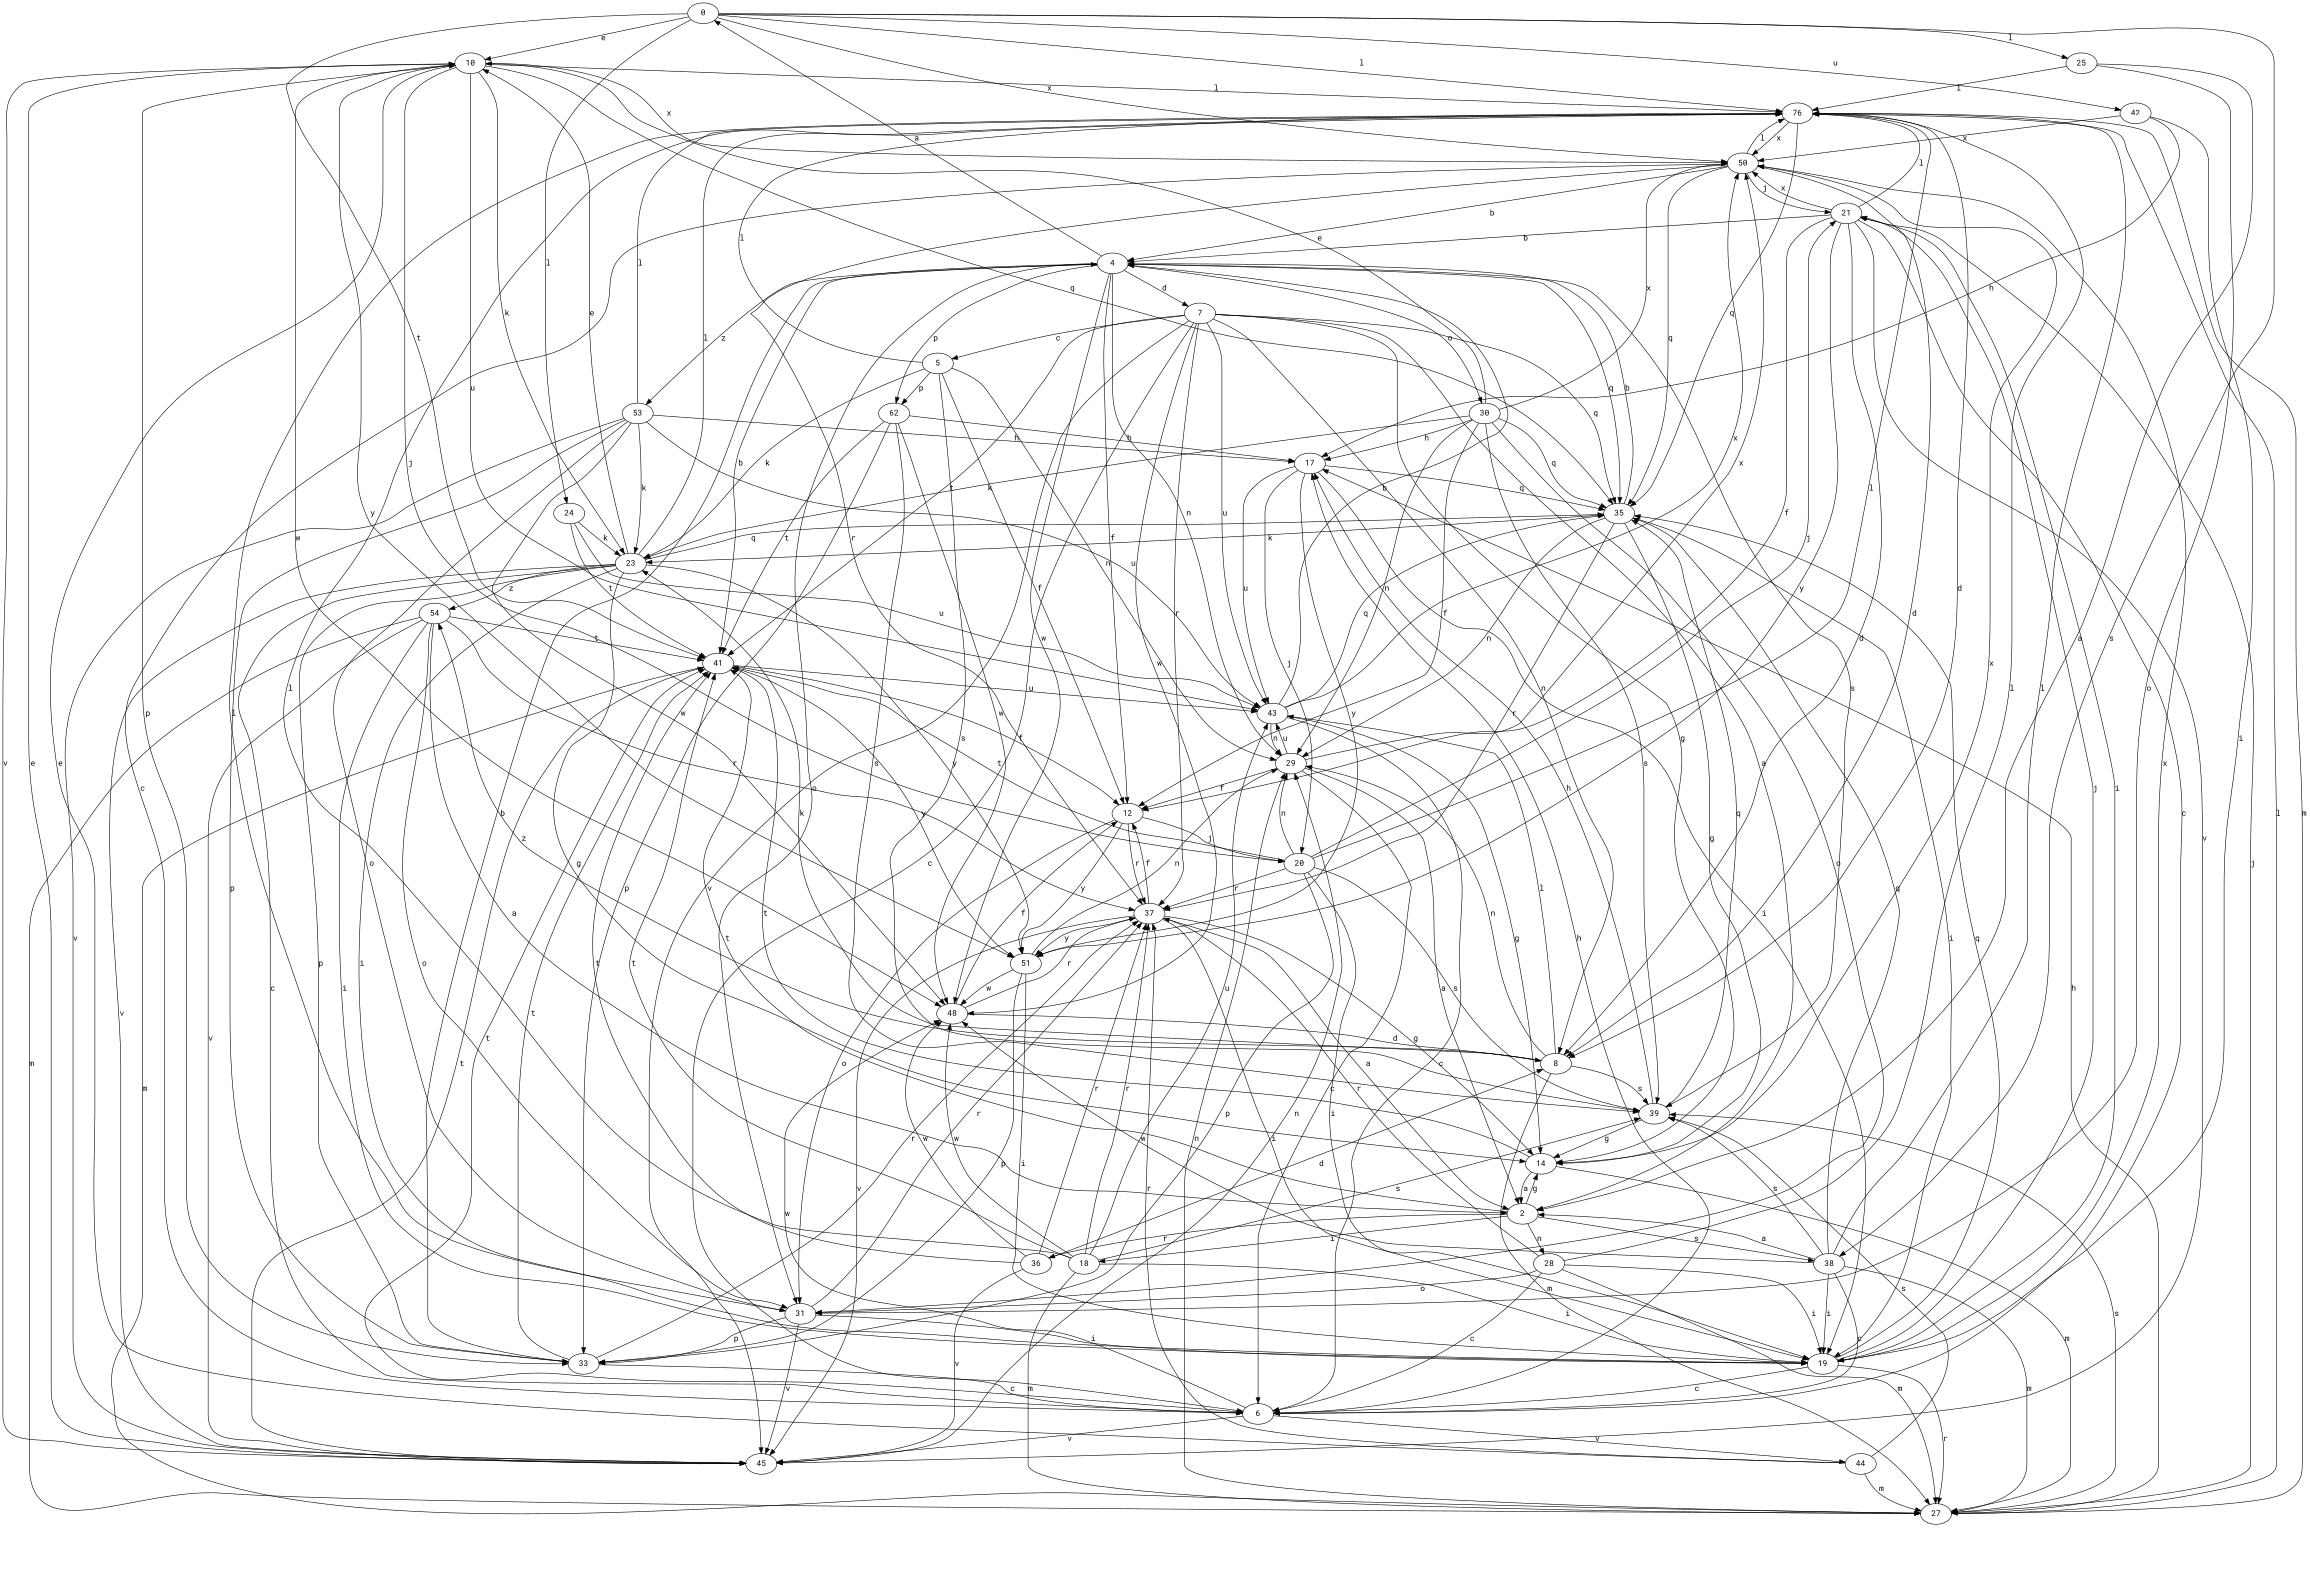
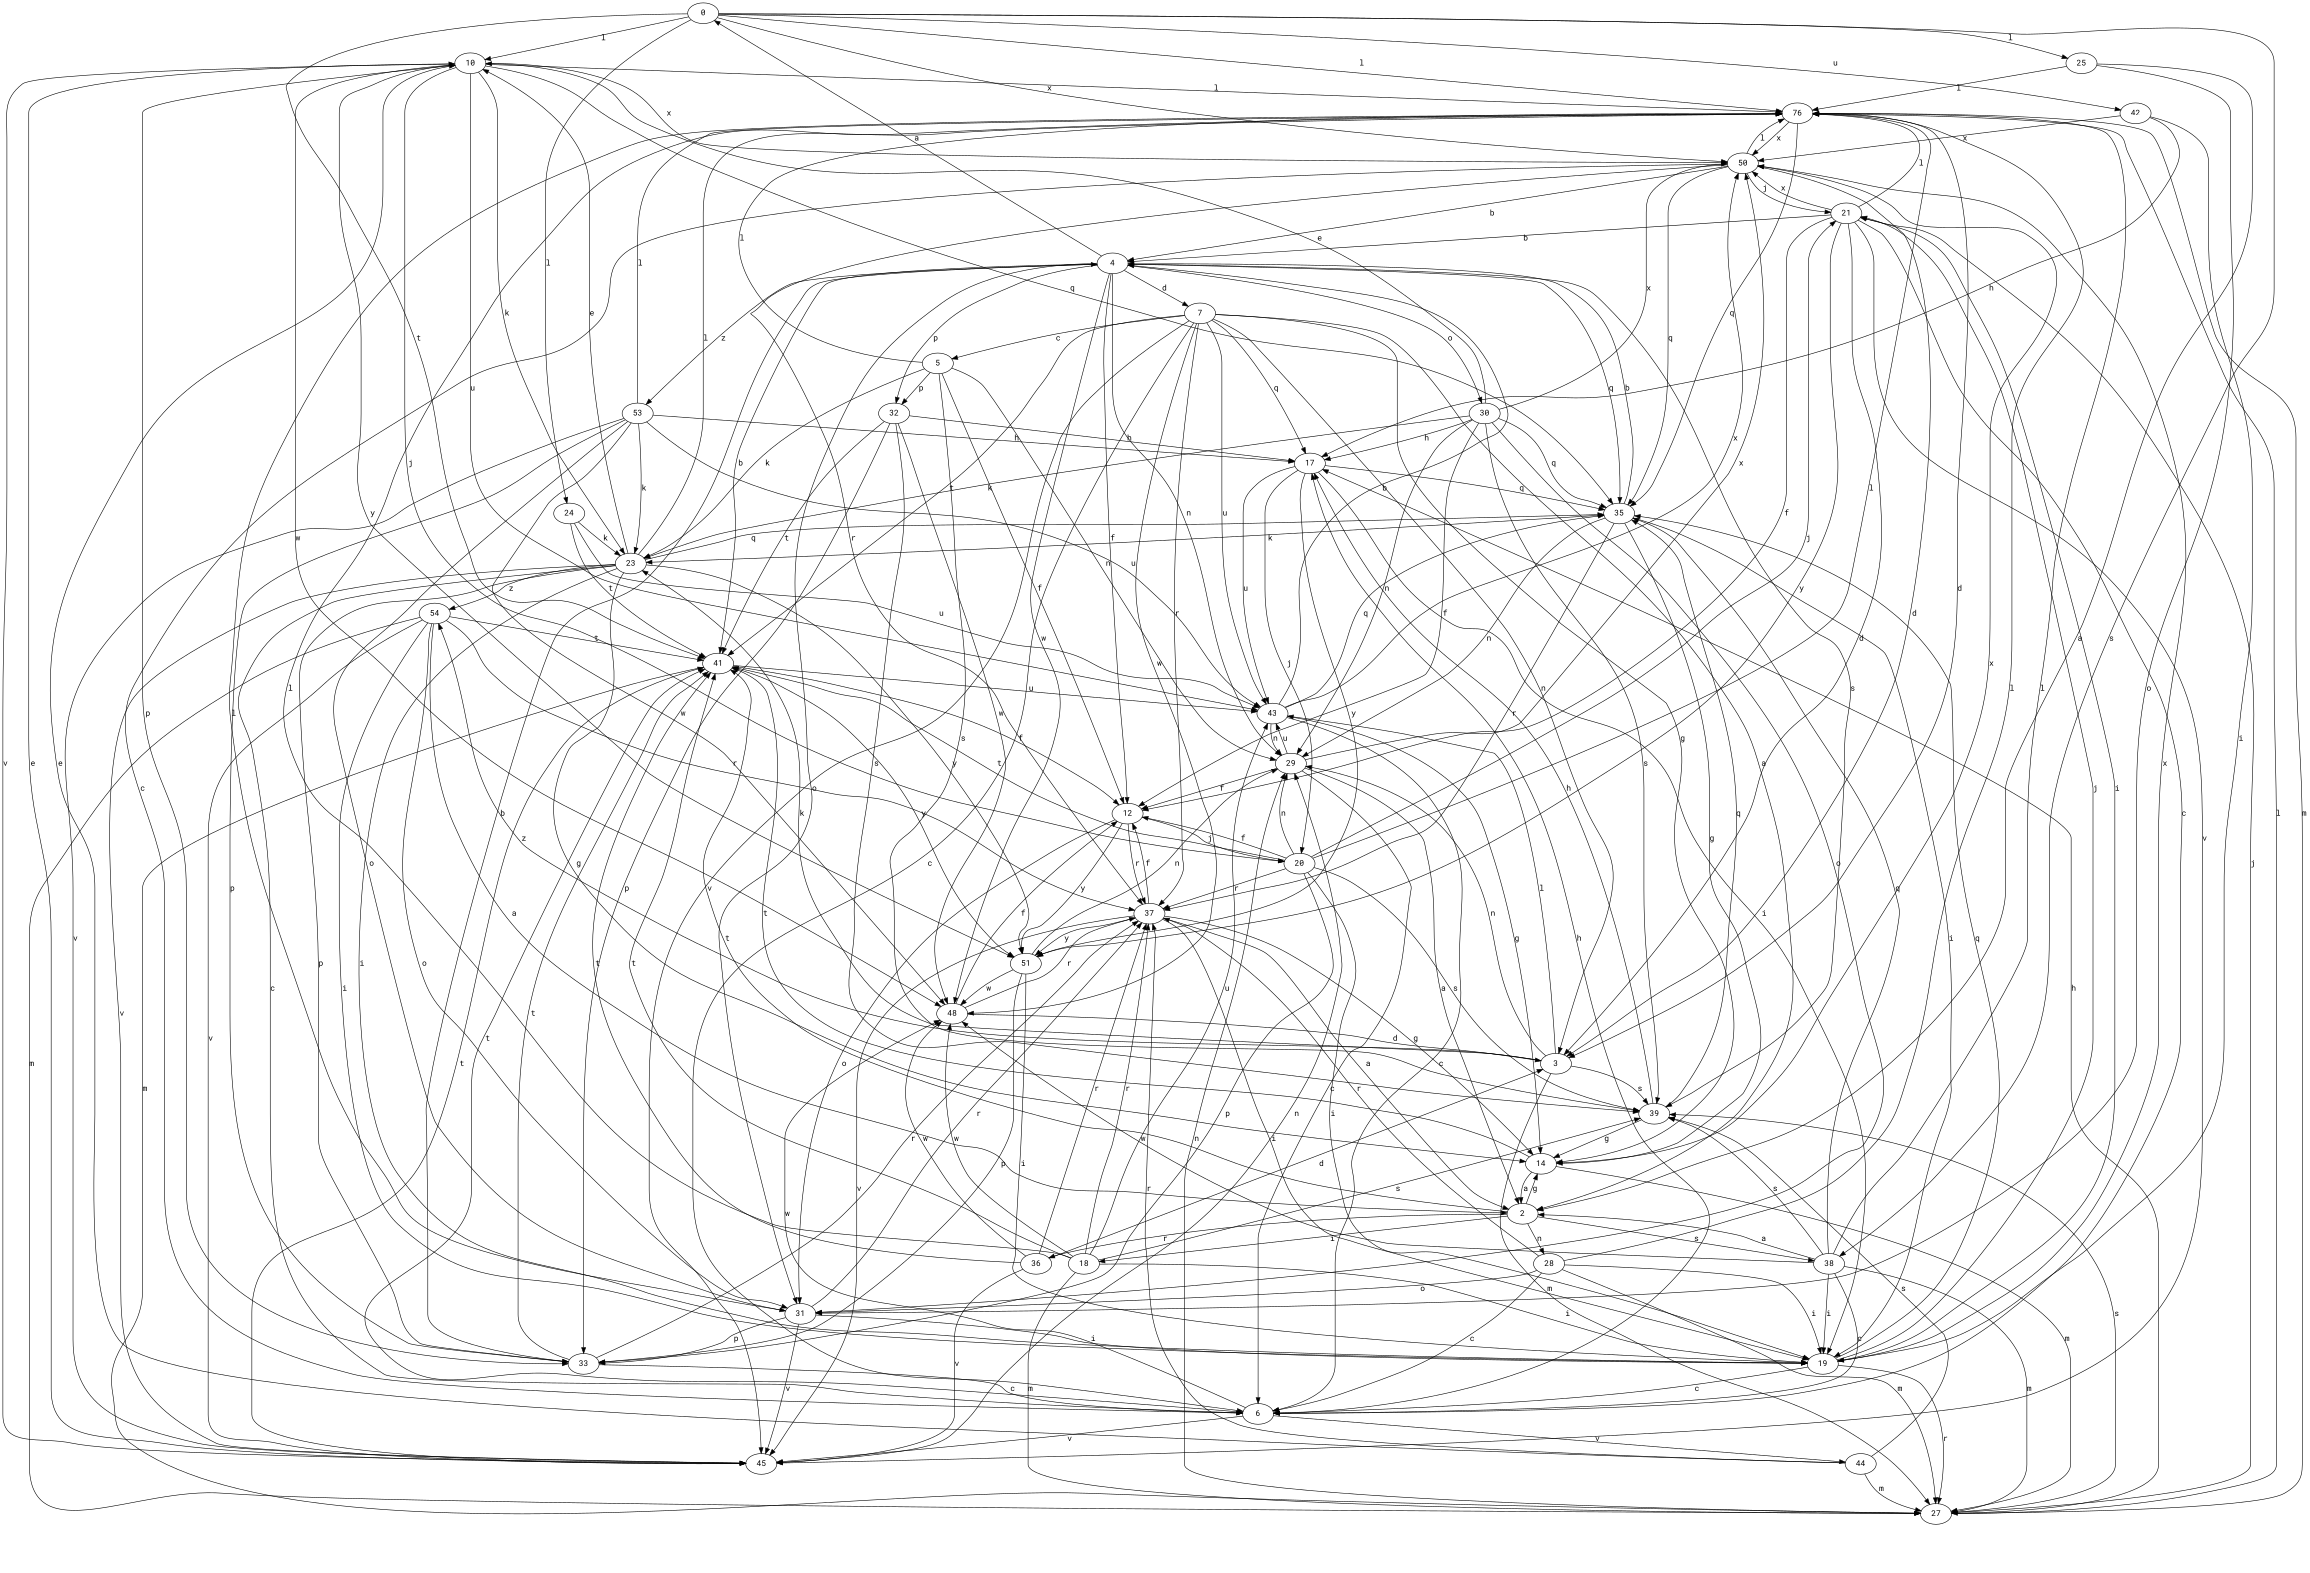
  strict digraph {
    fontname="Roboto Mono"
    node [fontname="Roboto Mono"]
    edge [fontname="Roboto Mono"]
    0
    10
    24
    25
    n5 [label=76]
    38
    41
    42
    50
    35
    48
    23
    45
    43
    20
    33
    51
    2
    31
-   8
+   8 [label=3]
    27
    19
    39
    6
    12
    17
    4
    37
    21
    14
    18
    28
    36
    7
    29
    30
-   32 [label=62]
+   32
    53
    5
    54
    44
-   0 -> 10 [label=e]
+   0 -> 10 [label=l]
    0 -> 24 [label=l]
    0 -> 25 [label=l]
    0 -> n5 [label=l]
    0 -> 38 [label=s]
    0 -> 41 [label=t]
    0 -> 42 [label=u]
    0 -> 50 [label=x]
    10 -> n5 [label=l]
    10 -> 50 [label=x]
    10 -> 35 [label=q]
    10 -> 48 [label=w]
    10 -> 23 [label=k]
    10 -> 45 [label=v]
    10 -> 43 [label=u]
    10 -> 20 [label=j]
    10 -> 33 [label=p]
    10 -> 51 [label=y]
    24 -> 41 [label=t]
    24 -> 23 [label=k]
    24 -> 43 [label=u]
    25 -> n5 [label=l]
    25 -> 2 [label=a]
    25 -> 31 [label=o]
    n5 -> 50 [label=x]
    n5 -> 35 [label=q]
    n5 -> 8 [label=d]
    n5 -> 27 [label=m]
    38 -> n5 [label=l]
    38 -> 35 [label=q]
    38 -> 48 [label=w]
    38 -> 2 [label=a]
    38 -> 27 [label=m]
    38 -> 19 [label=i]
    38 -> 39 [label=s]
    38 -> 6 [label=c]
    41 -> 43 [label=u]
    41 -> 51 [label=y]
    41 -> 27 [label=m]
    41 -> 12 [label=f]
    42 -> 50 [label=x]
    42 -> 19 [label=i]
    42 -> 17 [label=h]
    50 -> n5 [label=l]
    50 -> 35 [label=q]
    50 -> 8 [label=d]
    50 -> 6 [label=c]
    50 -> 4 [label=b]
    50 -> 37 [label=r]
    50 -> 21 [label=j]
    35 -> 23 [label=k]
    35 -> 19 [label=i]
    35 -> 4 [label=b]
    35 -> 37 [label=r]
    35 -> 14 [label=g]
    35 -> 29 [label=n]
    48 -> 8 [label=d]
    48 -> 12 [label=f]
    48 -> 37 [label=r]
    23 -> 10 [label=e]
    23 -> n5 [label=l]
    23 -> 35 [label=q]
    23 -> 45 [label=v]
    23 -> 33 [label=p]
    23 -> 51 [label=y]
    23 -> 19 [label=i]
    23 -> 6 [label=c]
    23 -> 14 [label=g]
    23 -> 54 [label=z]
    45 -> 10 [label=e]
    45 -> 41 [label=t]
    45 -> 29 [label=n]
    43 -> 50 [label=x]
    43 -> 35 [label=q]
    43 -> 6 [label=c]
    43 -> 4 [label=b]
    43 -> 14 [label=g]
    43 -> 29 [label=n]
    20 -> n5 [label=l]
    20 -> 41 [label=t]
    20 -> 33 [label=p]
    20 -> 19 [label=i]
    20 -> 39 [label=s]
+   20 -> 12 [label=f]
    20 -> 37 [label=r]
    20 -> 21 [label=j]
    20 -> 29 [label=n]
    33 -> 41 [label=t]
    33 -> 6 [label=c]
    33 -> 4 [label=b]
    33 -> 37 [label=r]
    51 -> 48 [label=w]
    51 -> 33 [label=p]
    51 -> 19 [label=i]
    51 -> 29 [label=n]
    2 -> 38 [label=s]
    2 -> 41 [label=t]
    2 -> 14 [label=g]
    2 -> 18 [label=i]
    2 -> 28 [label=n]
    2 -> 36 [label=r]
    31 -> n5 [label=l]
    31 -> 45 [label=v]
    31 -> 33 [label=p]
    31 -> 19 [label=i]
    31 -> 37 [label=r]
    8 -> 23 [label=k]
    8 -> 43 [label=l]
    8 -> 27 [label=m]
    8 -> 39 [label=s]
    8 -> 29 [label=n]
    8 -> 54 [label=z]
    27 -> n5 [label=l]
    27 -> 39 [label=s]
    27 -> 17 [label=h]
    27 -> 21 [label=j]
    27 -> 29 [label=n]
    19 -> 50 [label=x]
    19 -> 35 [label=q]
    19 -> 27 [label=r]
    19 -> 6 [label=c]
    19 -> 21 [label=j]
    39 -> 35 [label=q]
    39 -> 17 [label=h]
    39 -> 14 [label=g]
    6 -> 41 [label=t]
    6 -> 48 [label=w]
    6 -> 45 [label=v]
    6 -> 17 [label=h]
    6 -> 44 [label=v]
    12 -> 20 [label=j]
    12 -> 51 [label=y]
    12 -> 31 [label=o]
    12 -> 37 [label=r]
    17 -> 35 [label=q]
    17 -> 43 [label=u]
    17 -> 20 [label=j]
    17 -> 51 [label=y]
    17 -> 19 [label=i]
    4 -> 0 [label=a]
    4 -> 41 [label=b]
    4 -> 35 [label=q]
    4 -> 48 [label=w]
    4 -> 31 [label=o]
    4 -> 39 [label=s]
    4 -> 12 [label=f]
    4 -> 7 [label=d]
    4 -> 29 [label=n]
    4 -> 30 [label=o]
    4 -> 32 [label=p]
    4 -> 53 [label=z]
    37 -> 45 [label=v]
    37 -> 51 [label=y]
    37 -> 2 [label=a]
    37 -> 19 [label=i]
    37 -> 12 [label=f]
    37 -> 14 [label=g]
    21 -> n5 [label=l]
    21 -> 50 [label=x]
    21 -> 45 [label=v]
    21 -> 51 [label=y]
    21 -> 8 [label=d]
    21 -> 19 [label=i]
    21 -> 6 [label=c]
    21 -> 12 [label=f]
    21 -> 4 [label=b]
    14 -> 41 [label=t]
    14 -> 50 [label=x]
    14 -> 2 [label=a]
    14 -> 27 [label=m]
    18 -> n5 [label=l]
    18 -> 41 [label=t]
    18 -> 48 [label=w]
    18 -> 43 [label=u]
    18 -> 27 [label=m]
    18 -> 19 [label=i]
    18 -> 39 [label=s]
    18 -> 37 [label=r]
    28 -> n5 [label=l]
    28 -> 31 [label=o]
    28 -> 27 [label=m]
    28 -> 19 [label=i]
    28 -> 6 [label=c]
    28 -> 37 [label=r]
    36 -> 41 [label=t]
    36 -> 48 [label=w]
    36 -> 45 [label=v]
    36 -> 8 [label=d]
    36 -> 37 [label=r]
    7 -> 41 [label=t]
-   7 -> 35 [label=q]
+   7 -> 17 [label=q]
    7 -> 48 [label=w]
    7 -> 45 [label=v]
    7 -> 43 [label=u]
    7 -> 2 [label=a]
    7 -> 8 [label=n]
    7 -> 6 [label=c]
    7 -> 37 [label=r]
    7 -> 14 [label=g]
    7 -> 5 [label=c]
    29 -> 50 [label=x]
    29 -> 43 [label=u]
    29 -> 2 [label=a]
    29 -> 6 [label=c]
    29 -> 12 [label=f]
    30 -> 10 [label=e]
    30 -> 50 [label=x]
    30 -> 35 [label=q]
    30 -> 23 [label=k]
    30 -> 31 [label=o]
    30 -> 39 [label=s]
    30 -> 12 [label=f]
    30 -> 17 [label=h]
    30 -> 29 [label=n]
    32 -> 41 [label=t]
    32 -> 48 [label=w]
    32 -> 33 [label=p]
    32 -> 39 [label=s]
    32 -> 17 [label=h]
    53 -> n5 [label=l]
    53 -> 48 [label=w]
    53 -> 23 [label=k]
    53 -> 45 [label=v]
    53 -> 43 [label=u]
    53 -> 33 [label=p]
    53 -> 31 [label=o]
    53 -> 17 [label=h]
    5 -> n5 [label=l]
    5 -> 23 [label=k]
    5 -> 39 [label=s]
    5 -> 12 [label=f]
    5 -> 29 [label=n]
    5 -> 32 [label=p]
    54 -> 41 [label=t]
    54 -> 45 [label=v]
    54 -> 2 [label=a]
    54 -> 31 [label=o]
    54 -> 27 [label=m]
    54 -> 19 [label=i]
    54 -> 37 [label=r]
    44 -> 10 [label=e]
    44 -> 27 [label=m]
    44 -> 39 [label=s]
    44 -> 37 [label=r]
  }
